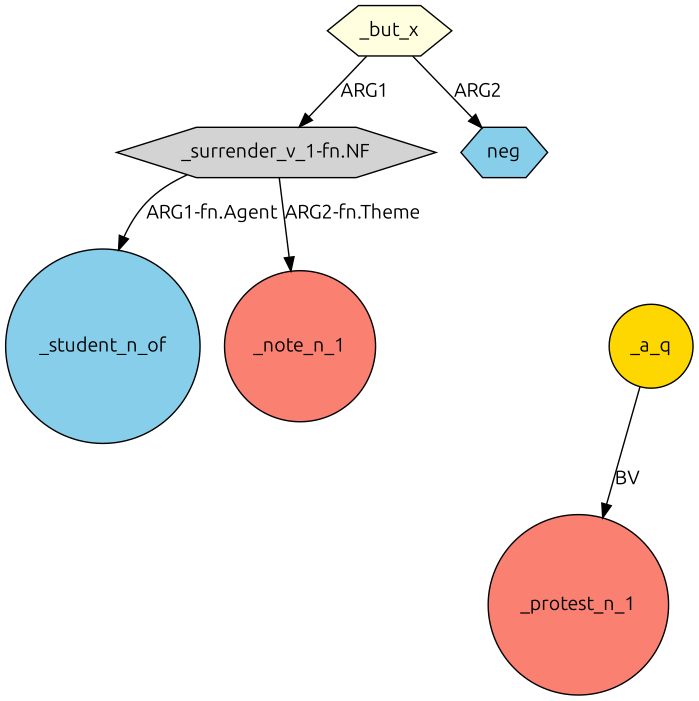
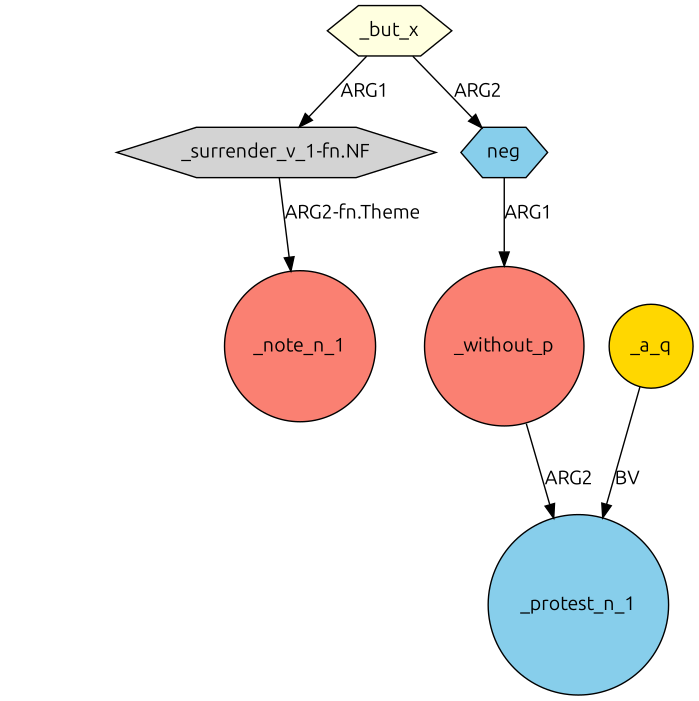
  digraph {
    fontname=Ubuntu
    node [fillcolor=skyblue fontname=Ubuntu shape=circle style=filled]
    edge [fontname=Ubuntu]
    "_surrender_v_1-fn.NF" [fillcolor=lightgrey shape=hexagon]
-   _student_n_of
    _note_n_1 [fillcolor=salmon]
-   _protest_n_1 [fillcolor=salmon]
+   _without_p [fillcolor=salmon]
+   _protest_n_1
    _but_x [fillcolor=lightyellow shape=hexagon]
    neg [shape=hexagon]
    _a_q [fillcolor=gold]
-   "_surrender_v_1-fn.NF" -> _student_n_of [label="ARG1-fn.Agent"]
    "_surrender_v_1-fn.NF" -> _note_n_1 [label="ARG2-fn.Theme"]
+   _without_p -> _protest_n_1 [label=ARG2]
    _but_x -> "_surrender_v_1-fn.NF" [label=ARG1]
    _but_x -> neg [label=ARG2]
+   neg -> _without_p [label=ARG1]
    _a_q -> _protest_n_1 [label=BV]
  }
